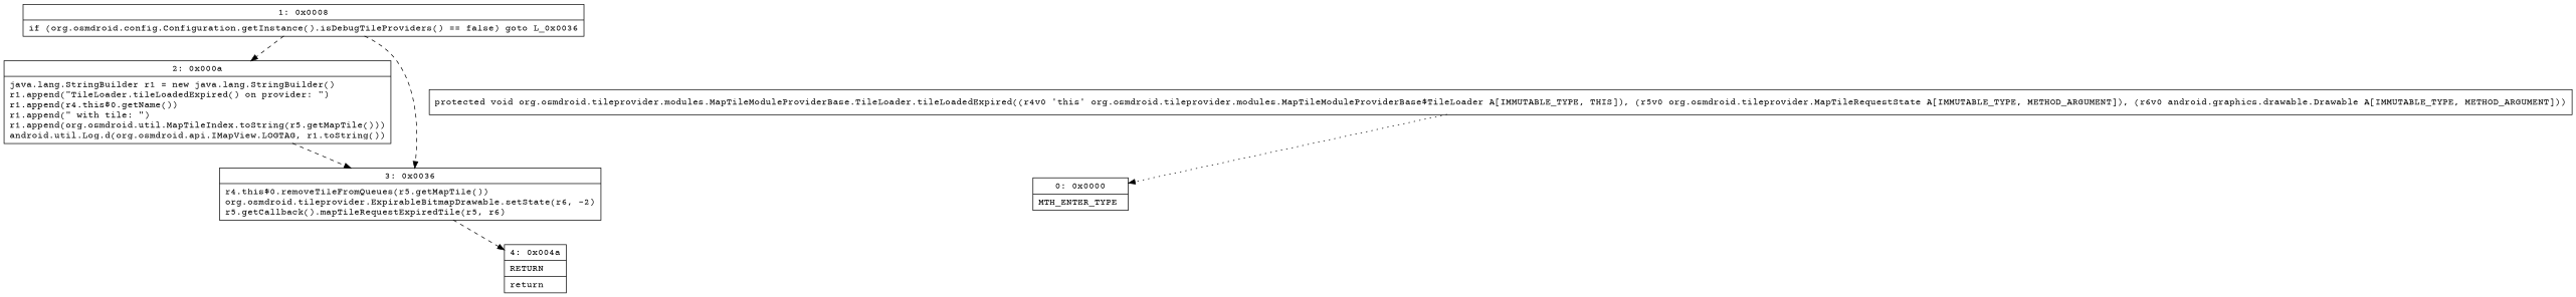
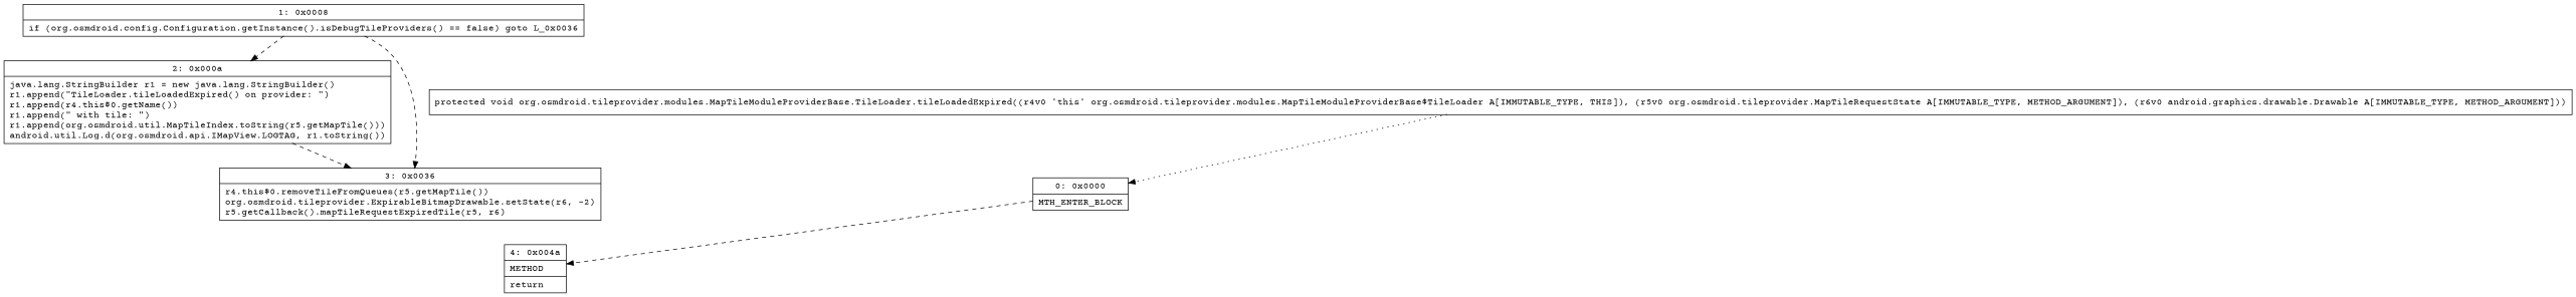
  digraph {
    fontname="Courier Prime"
    node [fontname="Courier Prime" shape=record]
    edge [fontname="Courier Prime" style=dashed]
-   n1 [label="{0\:\ 0x0000|MTH_ENTER_TYPE\l}"]
+   n1 [label="{0\:\ 0x0000|MTH_ENTER_BLOCK\l}"]
    n2 [label="{1\:\ 0x0008|if (org.osmdroid.config.Configuration.getInstance().isDebugTileProviders() == false) goto L_0x0036\l}"]
    n3 [label="{2\:\ 0x000a|java.lang.StringBuilder r1 = new java.lang.StringBuilder()\lr1.append(\"TileLoader.tileLoadedExpired() on provider: \")\lr1.append(r4.this$0.getName())\lr1.append(\" with tile: \")\lr1.append(org.osmdroid.util.MapTileIndex.toString(r5.getMapTile()))\landroid.util.Log.d(org.osmdroid.api.IMapView.LOGTAG, r1.toString())\l}"]
    n4 [label="{3\:\ 0x0036|r4.this$0.removeTileFromQueues(r5.getMapTile())\lorg.osmdroid.tileprovider.ExpirableBitmapDrawable.setState(r6, \-2)\lr5.getCallback().mapTileRequestExpiredTile(r5, r6)\l}"]
-   n5 [label="{4\:\ 0x004a|RETURN\l|return\l}"]
+   n5 [label="{4\:\ 0x004a|METHOD\l|return\l}"]
    n6 [label="{protected void org.osmdroid.tileprovider.modules.MapTileModuleProviderBase.TileLoader.tileLoadedExpired((r4v0 'this' org.osmdroid.tileprovider.modules.MapTileModuleProviderBase$TileLoader A[IMMUTABLE_TYPE, THIS]), (r5v0 org.osmdroid.tileprovider.MapTileRequestState A[IMMUTABLE_TYPE, METHOD_ARGUMENT]), (r6v0 android.graphics.drawable.Drawable A[IMMUTABLE_TYPE, METHOD_ARGUMENT])) }"]
    n2 -> n3
    n2 -> n4
    n3 -> n4
-   n4 -> n5
+   n1 -> n5
    n6 -> n1 [style=dotted]
  }
